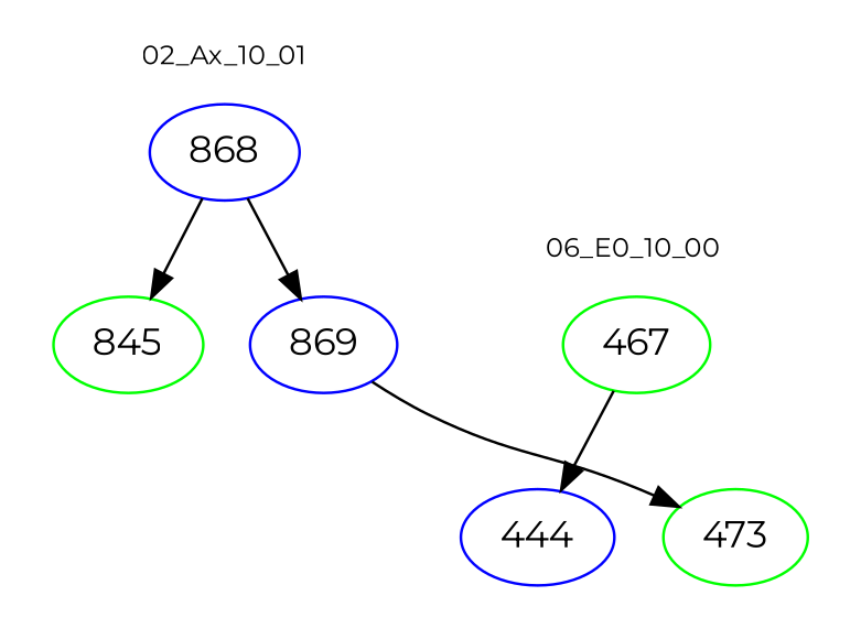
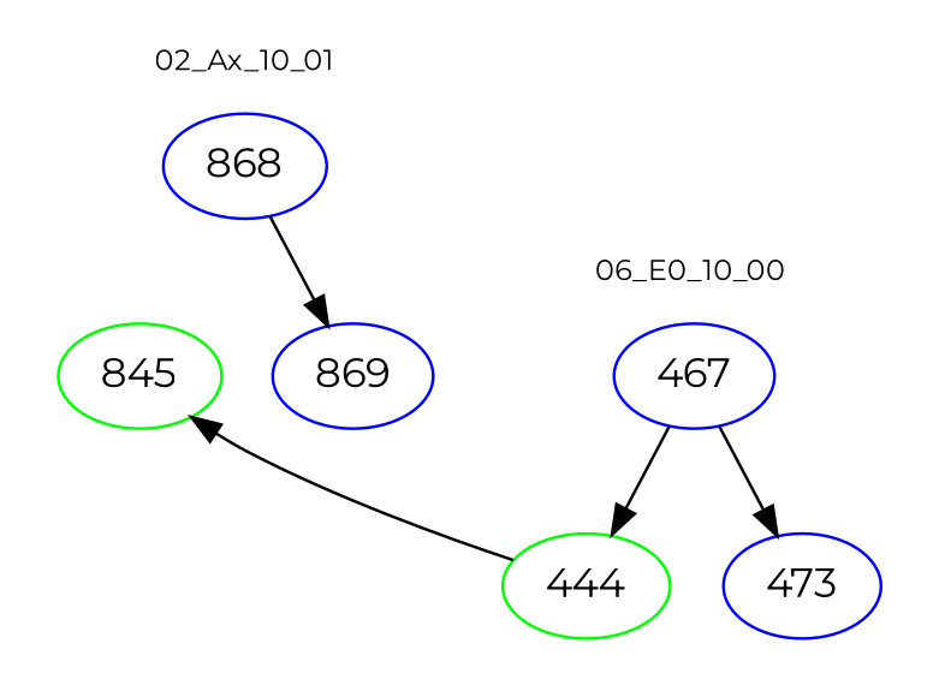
  digraph {
    fontname=Montserrat
    node [color=blue fontname=Montserrat]
    edge [color=black fontname=Montserrat]
    n1 [label=868]
    n2 [color=green label=845]
    n3 [label=869]
-   n4 [color=green label=467]
-   n5 [label=444]
-   n6 [color=green label=473]
+   n4 [label=467]
+   n5 [color=green label=444]
+   n6 [label=473]
    subgraph cluster_1 {
      color=white
      fontsize=10
      label="02_Ax_10_01"
      n1
      n2
      n3
    }
    subgraph cluster_2 {
      color=white
      fontsize=10
      label="06_E0_10_00"
      n4
      n5
      n6
    }
-   n1 -> n2
+   n5 -> n2
    n1 -> n3
    n4 -> n5
-   n3 -> n6
+   n4 -> n6
  }
